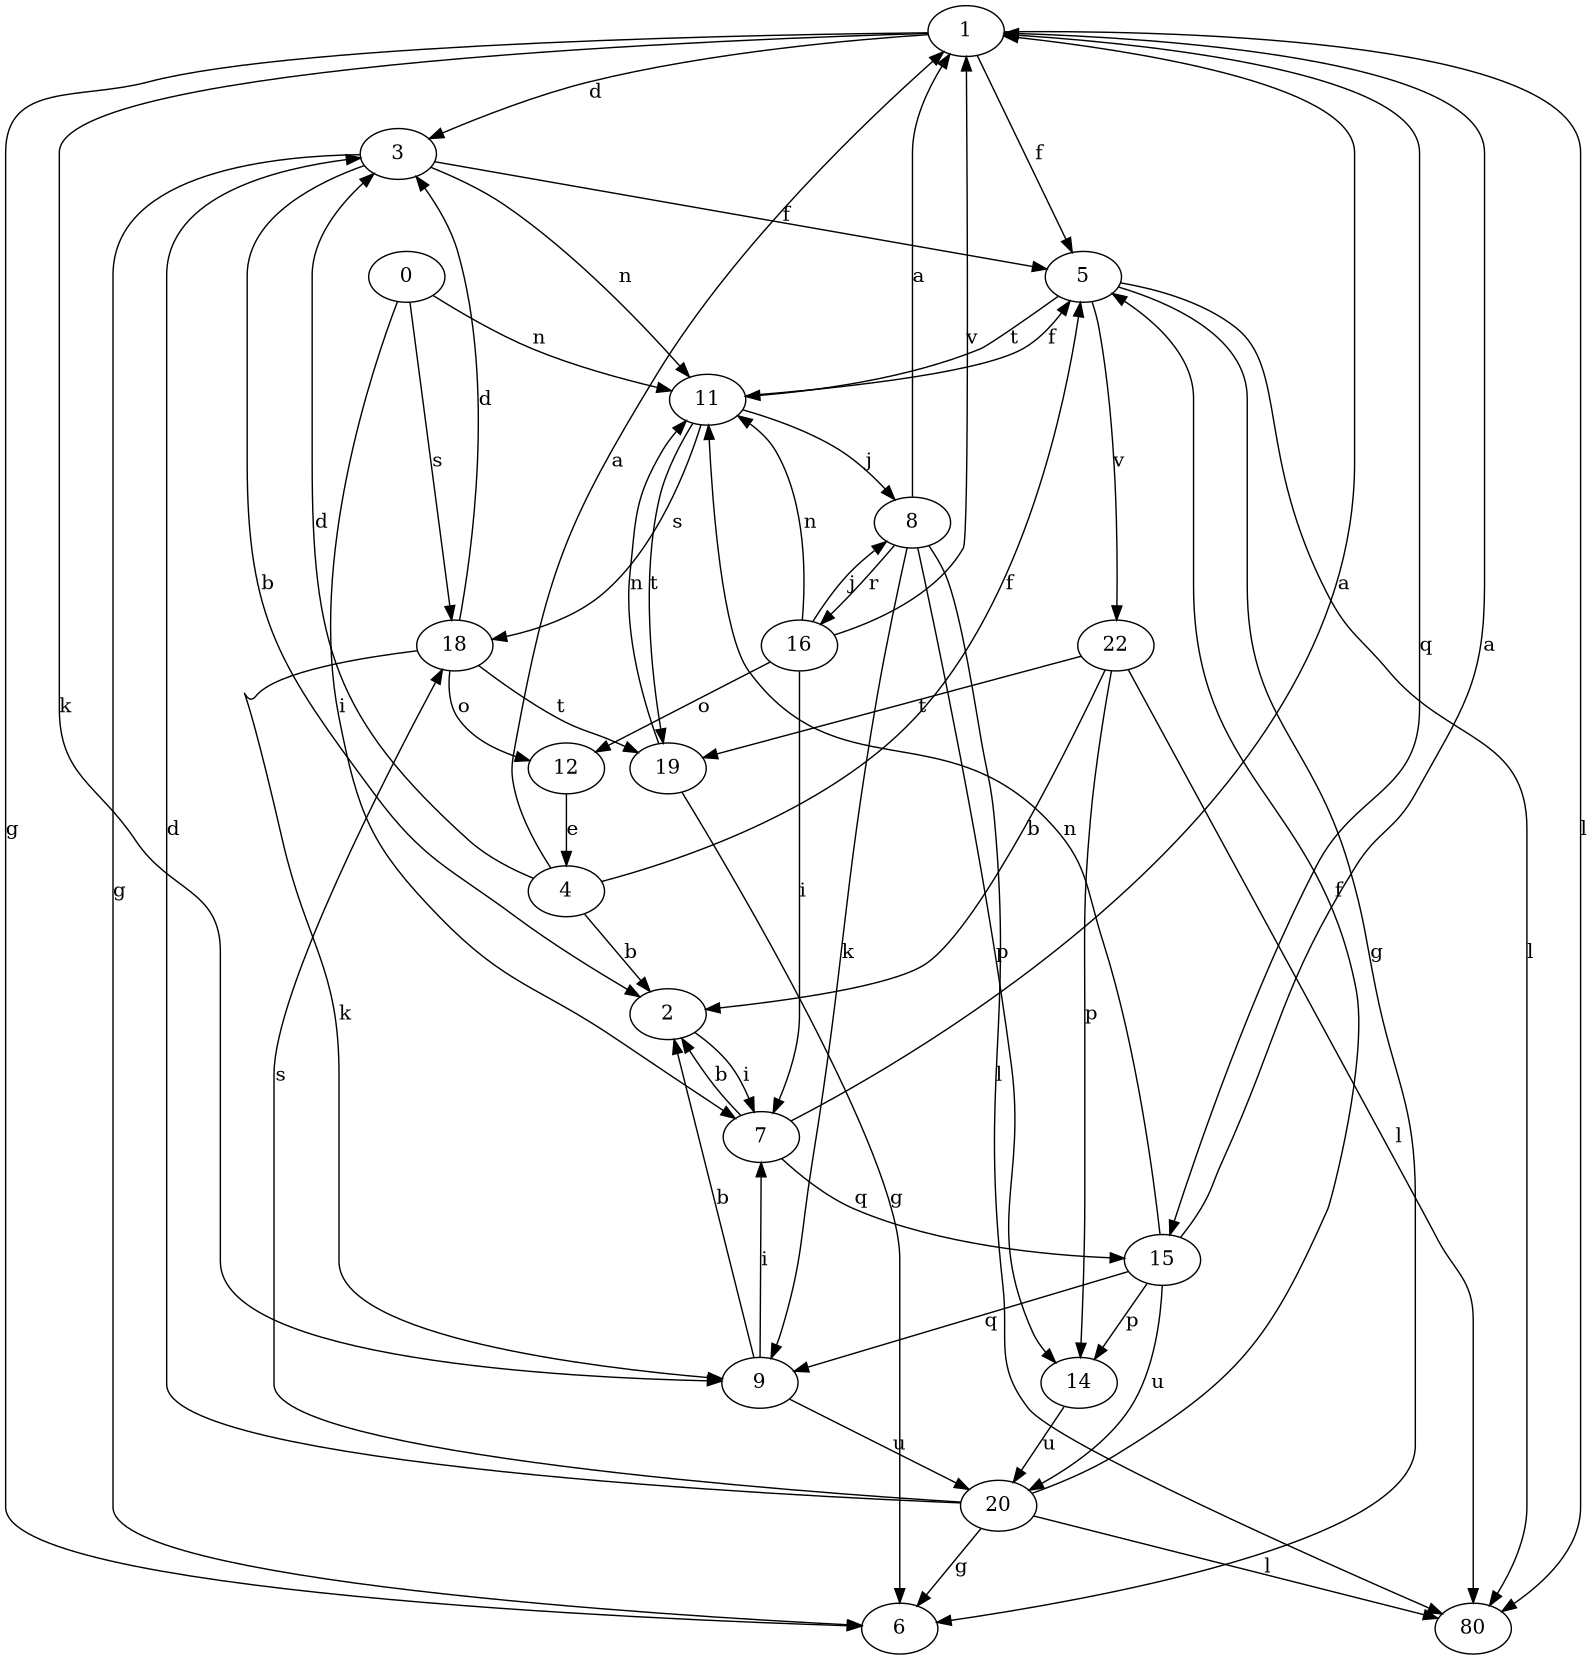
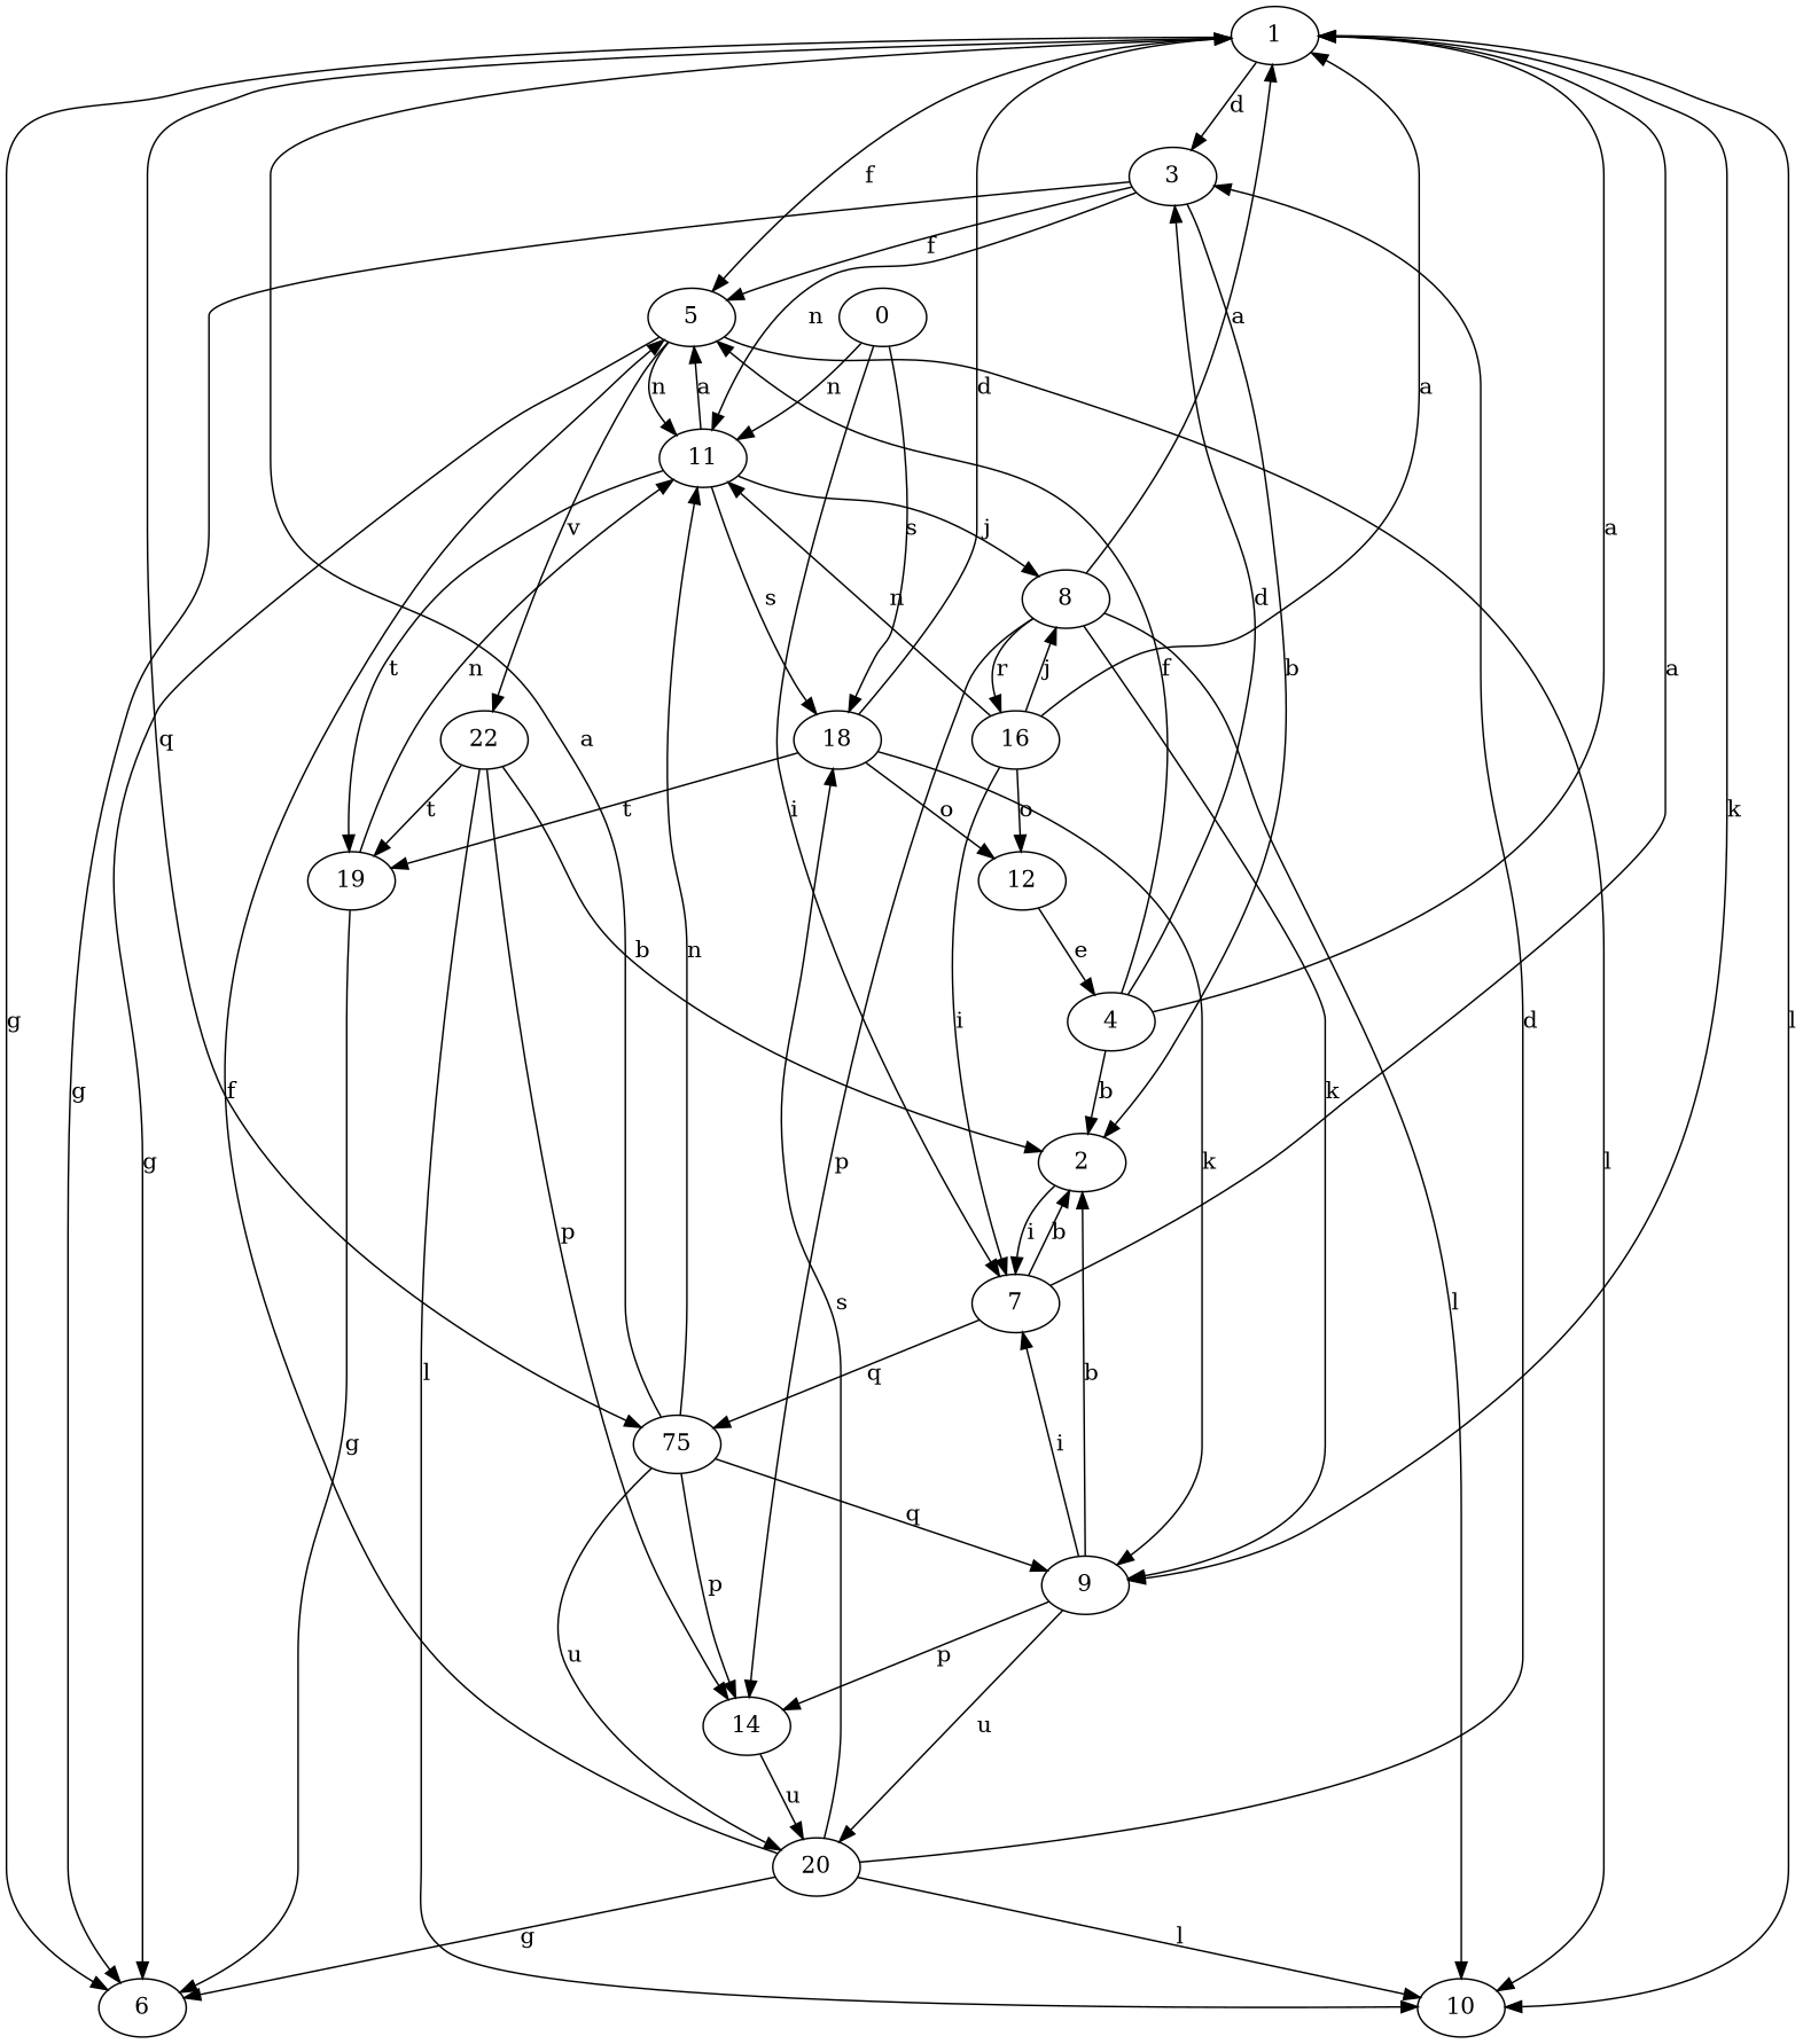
  strict digraph {
    1
    3
    5
    6
    9
-   10 [label=80]
-   15
+   10
+   15 [label=75]
    11
    2
    22
    7
    14
    20
    0
    18
    8
    19
    12
    4
    16
    1 -> 3 [label=d]
    1 -> 5 [label=f]
    1 -> 6 [label=g]
    1 -> 9 [label=k]
    1 -> 10 [label=l]
    1 -> 15 [label=q]
    3 -> 5 [label=f]
    3 -> 6 [label=g]
    3 -> 11 [label=n]
    3 -> 2 [label=b]
    5 -> 6 [label=g]
    5 -> 10 [label=l]
-   5 -> 11 [label=t]
+   5 -> 11 [label=n]
    5 -> 22 [label=v]
    9 -> 2 [label=b]
    9 -> 7 [label=i]
+   9 -> 14 [label=p]
    9 -> 20 [label=u]
    15 -> 1 [label=a]
    15 -> 9 [label=q]
    15 -> 11 [label=n]
    15 -> 14 [label=p]
    15 -> 20 [label=u]
-   11 -> 5 [label=f]
+   11 -> 5 [label=a]
    11 -> 18 [label=s]
    11 -> 8 [label=j]
    11 -> 19 [label=t]
    2 -> 7 [label=i]
    22 -> 10 [label=l]
    22 -> 2 [label=b]
    22 -> 14 [label=p]
    22 -> 19 [label=t]
    7 -> 1 [label=a]
    7 -> 15 [label=q]
    7 -> 2 [label=b]
    14 -> 20 [label=u]
    20 -> 3 [label=d]
    20 -> 5 [label=f]
    20 -> 6 [label=g]
    20 -> 10 [label=l]
    20 -> 18 [label=s]
    0 -> 11 [label=n]
    0 -> 7 [label=i]
    0 -> 18 [label=s]
-   18 -> 3 [label=d]
+   18 -> 1 [label=d]
    18 -> 9 [label=k]
    18 -> 19 [label=t]
    18 -> 12 [label=o]
    8 -> 1 [label=a]
    8 -> 9 [label=k]
    8 -> 10 [label=l]
    8 -> 14 [label=p]
    8 -> 16 [label=r]
    19 -> 6 [label=g]
    19 -> 11 [label=n]
    12 -> 4 [label=e]
    4 -> 1 [label=a]
    4 -> 3 [label=d]
    4 -> 5 [label=f]
    4 -> 2 [label=b]
-   16 -> 1 [label=v]
+   16 -> 1 [label=a]
    16 -> 11 [label=n]
    16 -> 7 [label=i]
    16 -> 8 [label=j]
    16 -> 12 [label=o]
  }
